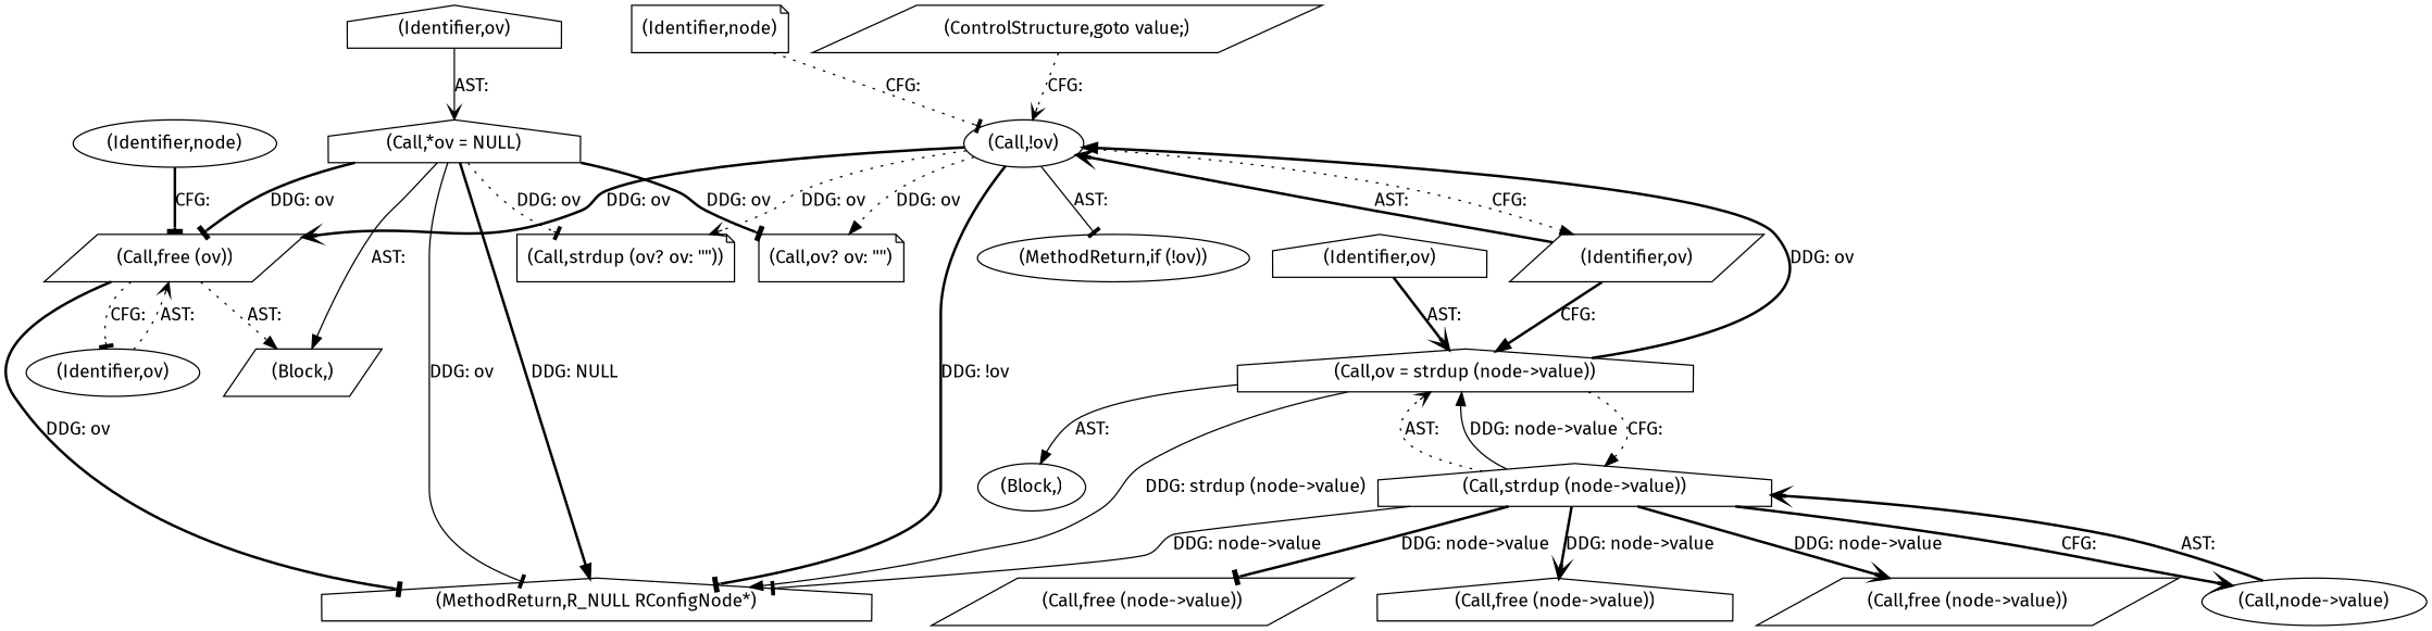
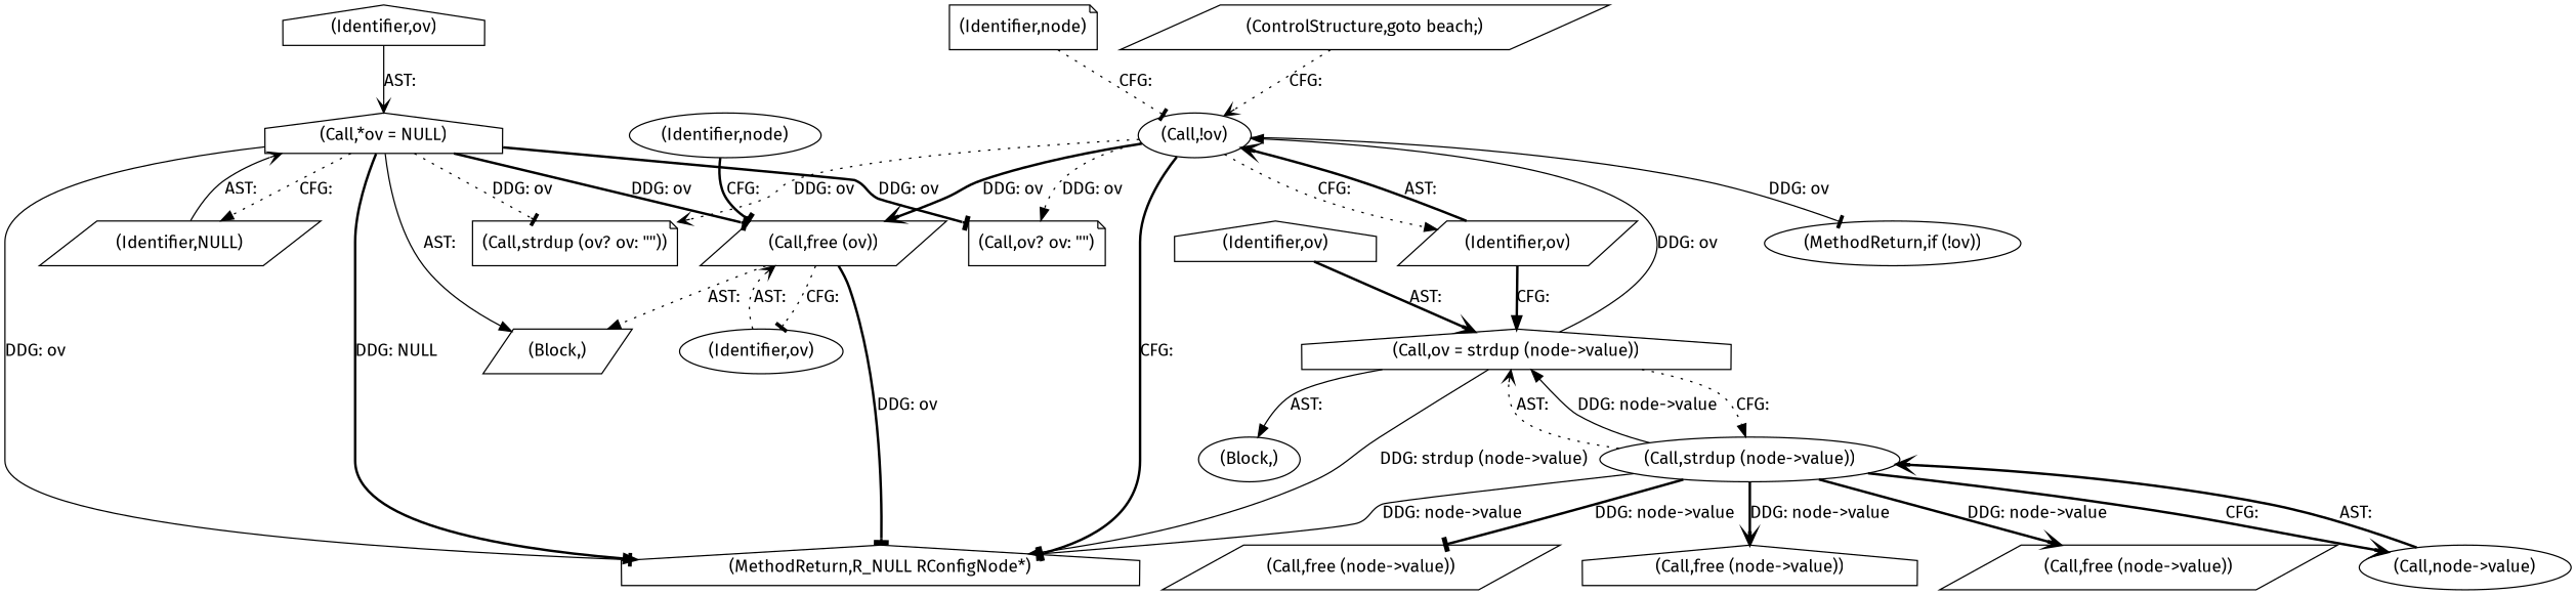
  digraph {
    fontname="Fira Sans"
    node [fontname="Fira Sans" shape=parallelogram]
    edge [arrowhead=vee fontname="Fira Sans" style=bold]
    n1 [label="(Call,free (ov))"]
    n2 [label="(Identifier,ov)" shape=ellipse]
    n3 [label="(MethodReturn,R_NULL RConfigNode*)" shape=house]
    n4 [label="(Block,)"]
    n5 [label="(Call,*ov = NULL)" shape=house]
+   n6 [label="(Identifier,NULL)"]
    n7 [label="(Call,strdup (ov? ov: \"\"))" shape=note]
    n8 [label="(Call,ov? ov: \"\")" shape=note]
    n9 [label="(Call,!ov)" shape=ellipse]
    n10 [label="(MethodReturn,if (!ov))" shape=ellipse]
    n11 [label="(Identifier,ov)"]
    n12 [label="(Call,ov = strdup (node->value))" shape=house]
-   n13 [label="(Call,strdup (node->value))" shape=house]
+   n13 [label="(Call,strdup (node->value))" shape=ellipse]
    n14 [label="(Block,)" shape=ellipse]
    n15 [label="(Call,free (node->value))"]
    n16 [label="(Call,free (node->value))"]
    n17 [label="(Call,free (node->value))" shape=house]
    n18 [label="(Call,node->value)" shape=ellipse]
    n19 [label="(Identifier,ov)" shape=house]
    n20 [label="(Identifier,node)" shape=ellipse]
-   n21 [label="(ControlStructure,goto value;)"]
+   n21 [label="(ControlStructure,goto beach;)"]
    n22 [label="(Identifier,node)" shape=note]
    n23 [label="(Identifier,ov)" shape=house]
    n1 -> n2 [arrowhead=tee label="CFG: " style=dotted]
    n1 -> n3 [arrowhead=tee label="DDG: ov"]
    n1 -> n4 [arrowhead=normal label="AST: " style=dotted]
    n2 -> n1 [label="AST: " style=dotted]
    n5 -> n1 [arrowhead=tee label="DDG: ov"]
    n5 -> n3 [arrowhead=tee label="DDG: ov" style=solid]
    n5 -> n3 [arrowhead=normal label="DDG: NULL"]
    n5 -> n4 [arrowhead=normal label="AST: " style=solid]
+   n5 -> n6 [arrowhead=normal label="CFG: " style=dotted]
    n5 -> n7 [arrowhead=tee label="DDG: ov" style=dotted]
    n5 -> n8 [arrowhead=tee label="DDG: ov"]
+   n6 -> n5 [label="AST: " style=solid]
    n9 -> n1 [label="DDG: ov"]
-   n9 -> n3 [arrowhead=tee label="DDG: !ov"]
+   n9 -> n3 [arrowhead=tee label="CFG: "]
    n9 -> n7 [label="DDG: ov" style=dotted]
    n9 -> n8 [arrowhead=normal label="DDG: ov" style=dotted]
-   n9 -> n10 [arrowhead=tee label="AST: " style=solid]
+   n9 -> n10 [arrowhead=tee label="DDG: ov" style=solid]
    n9 -> n11 [arrowhead=normal label="CFG: " style=dotted]
    n11 -> n9 [label="AST: "]
    n11 -> n12 [arrowhead=normal label="CFG: "]
    n12 -> n3 [arrowhead=normal label="DDG: strdup (node->value)" style=solid]
-   n12 -> n9 [arrowhead=normal label="DDG: ov"]
+   n12 -> n9 [arrowhead=normal label="DDG: ov" style=solid]
    n12 -> n13 [arrowhead=normal label="CFG: " style=dotted]
    n12 -> n14 [arrowhead=normal label="AST: " style=solid]
    n13 -> n3 [arrowhead=tee label="DDG: node->value" style=solid]
    n13 -> n12 [label="AST: " style=dotted]
    n13 -> n12 [arrowhead=normal label="DDG: node->value" style=solid]
    n13 -> n15 [label="DDG: node->value"]
    n13 -> n16 [arrowhead=tee label="DDG: node->value"]
    n13 -> n17 [label="DDG: node->value"]
    n13 -> n18 [label="CFG: "]
    n18 -> n13 [label="AST: "]
    n19 -> n12 [label="AST: "]
    n20 -> n1 [arrowhead=tee label="CFG: "]
    n21 -> n9 [label="CFG: " style=dotted]
    n22 -> n9 [arrowhead=tee label="CFG: " style=dotted]
    n23 -> n5 [label="AST: " style=solid]
  }
